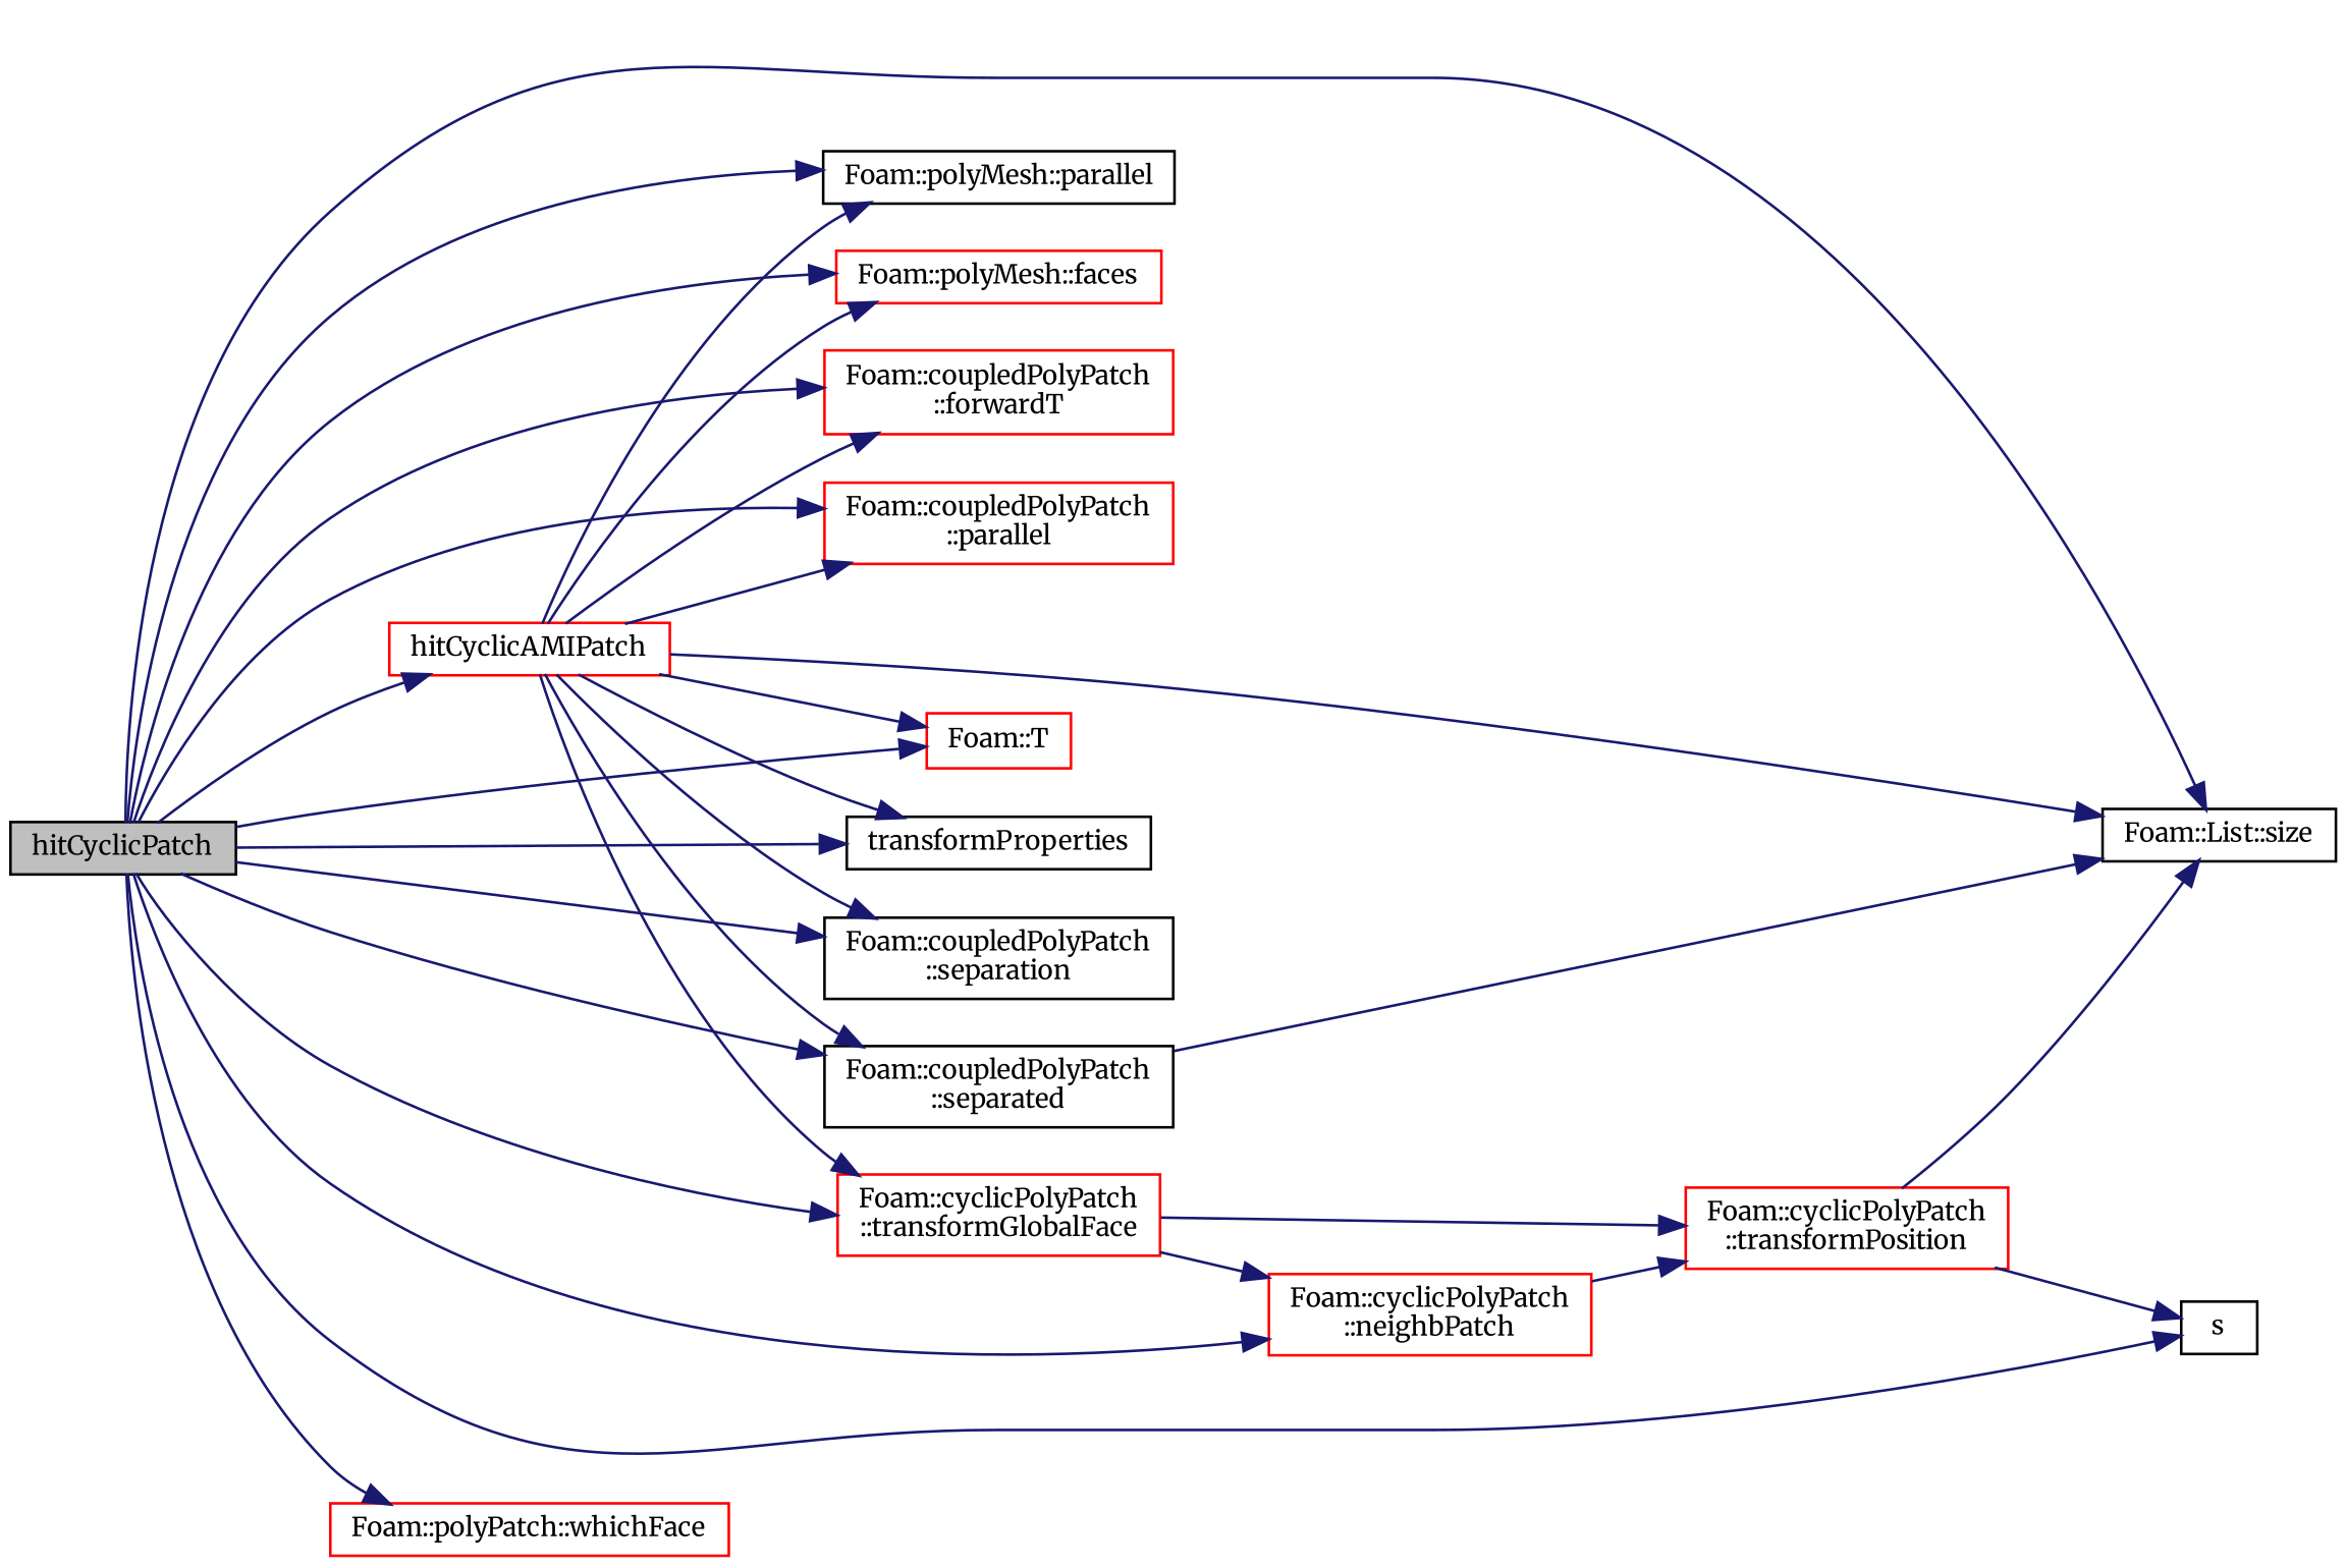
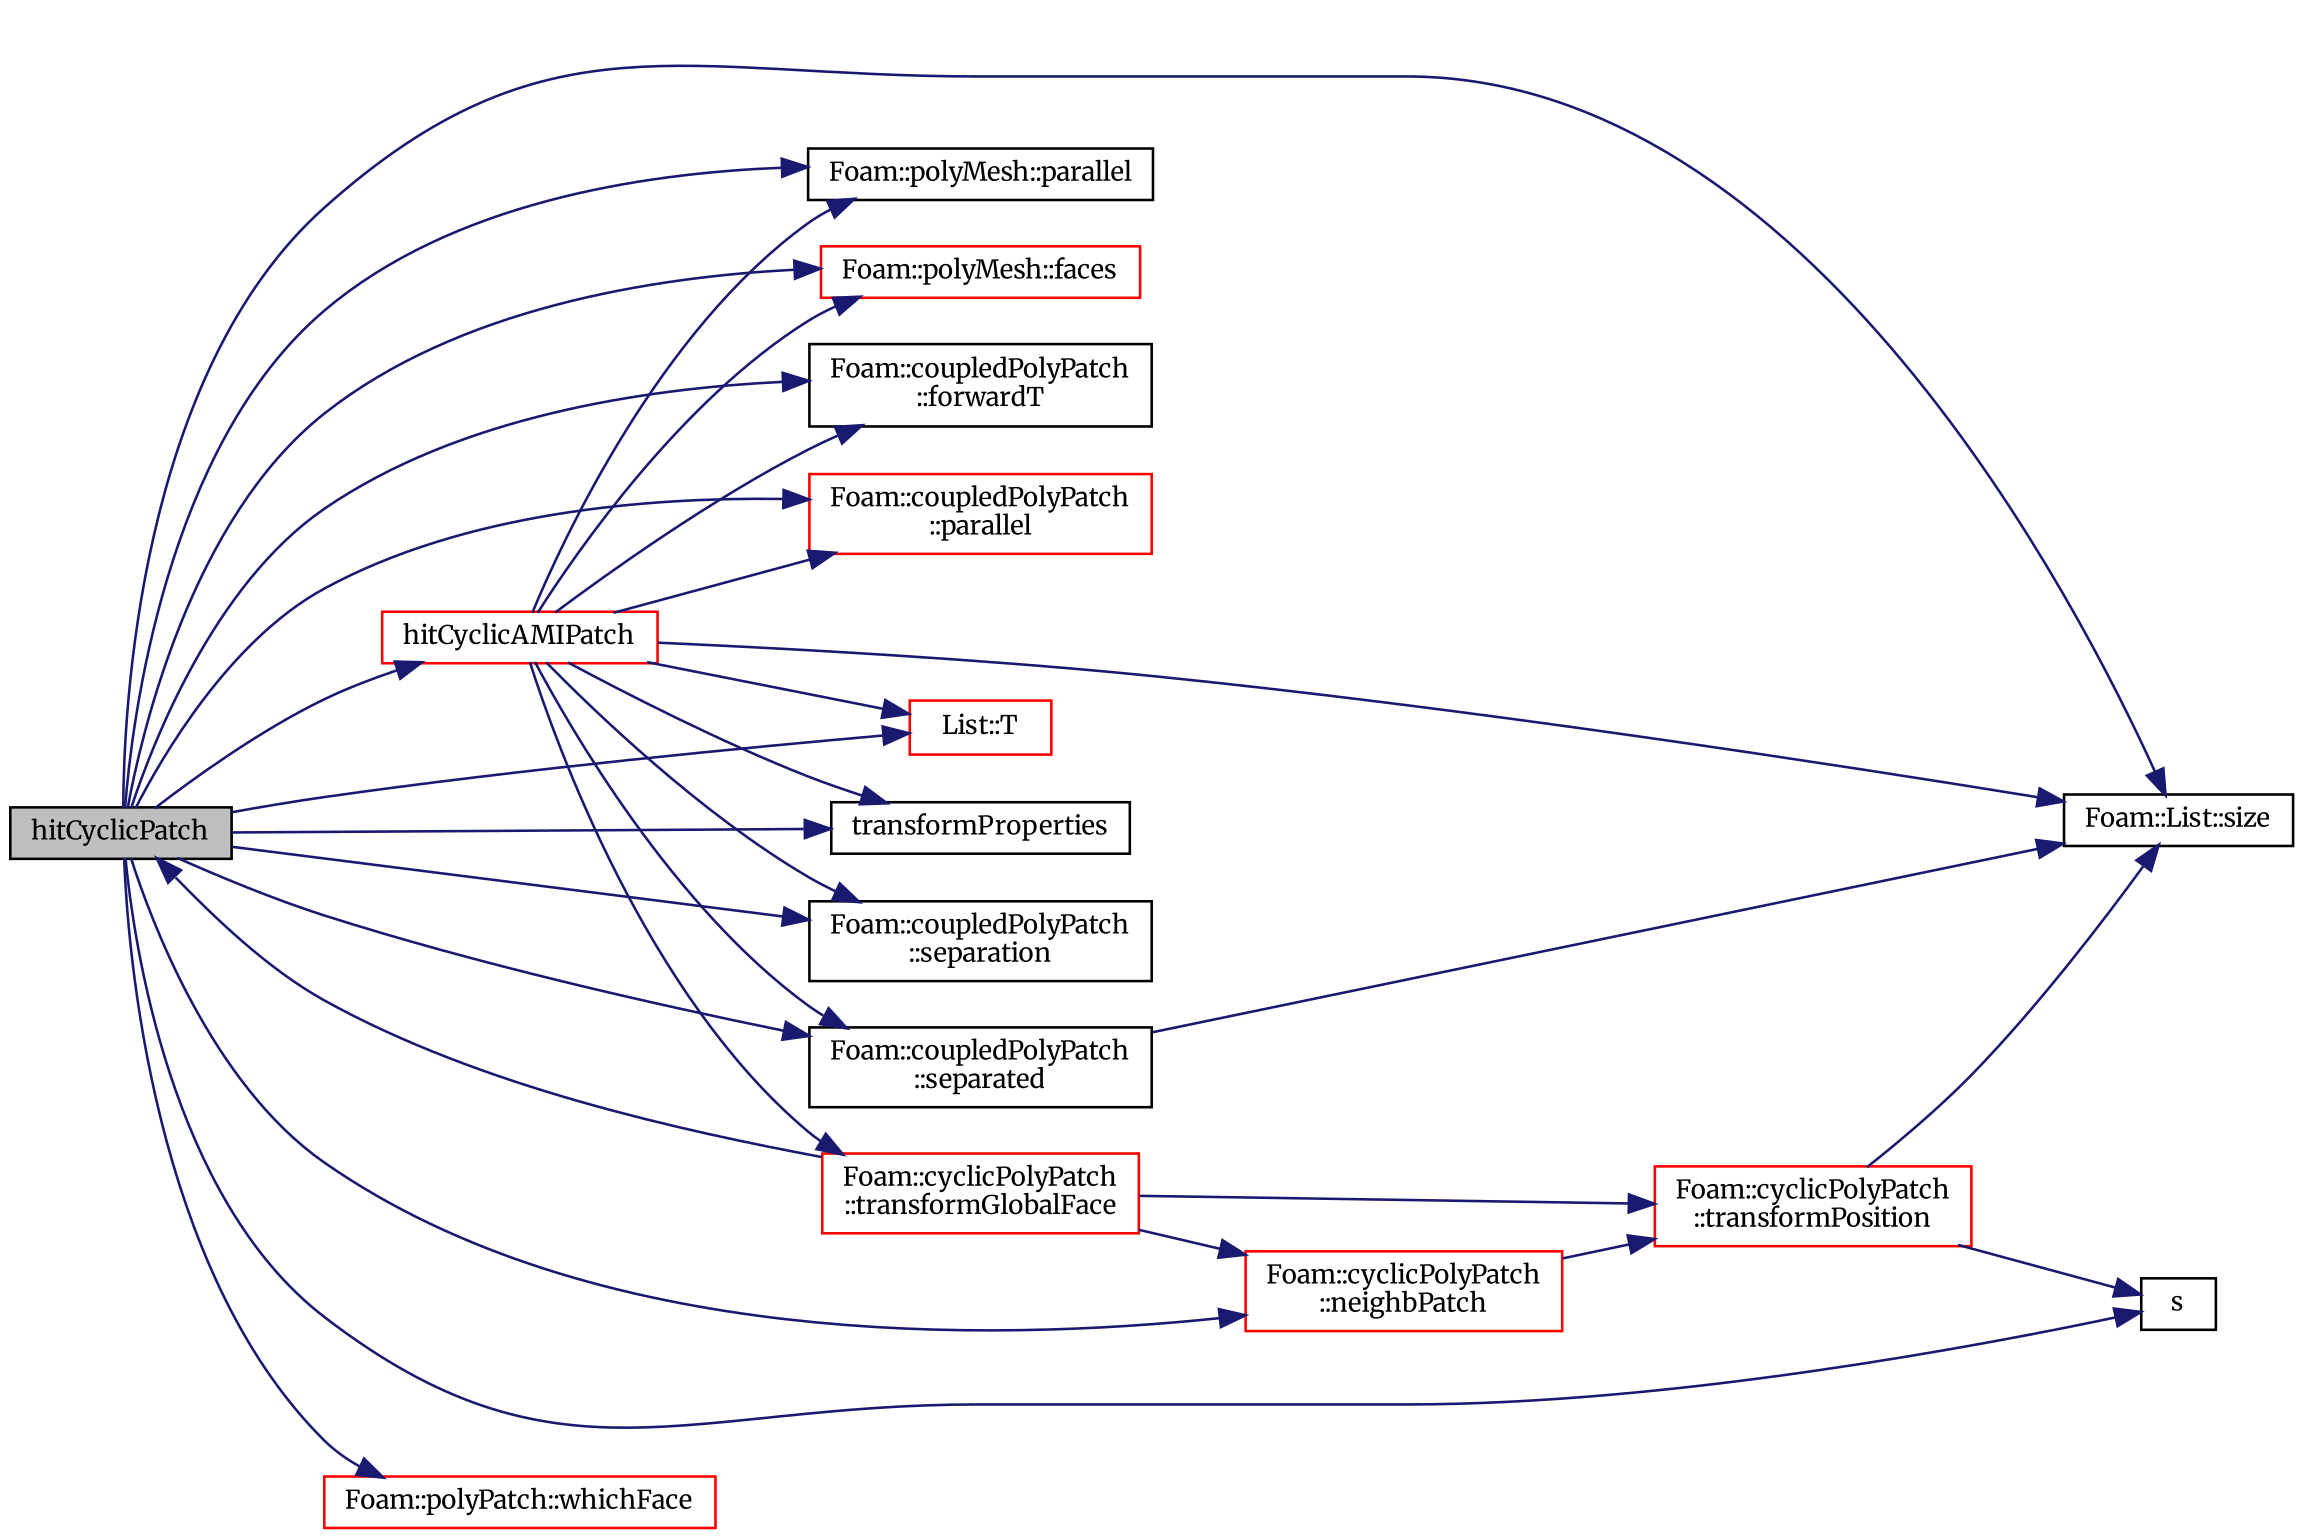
  digraph {
    fontname=Merriweather
    rankdir=LR
    node [color=black fontname=Merriweather fontsize=10 shape=record]
    edge [color=midnightblue fontname=Merriweather fontsize=10 labelfontname=FreeSans labelfontsize=10 style=solid]
    n1 [fillcolor=grey75 fontcolor=black height=0.2 label=hitCyclicPatch style=filled width=0.4]
    n2 [height=0.2 label="Foam::polyMesh::parallel" width=0.4]
    n3 [color=red height=0.2 label="Foam::polyMesh::faces" width=0.4]
-   n4 [color=red height=0.2 label="Foam::coupledPolyPatch\l::forwardT" width=0.4]
+   n4 [height=0.2 label="Foam::coupledPolyPatch\l::forwardT" width=0.4]
    n5 [color=red height=0.2 label=hitCyclicAMIPatch width=0.4]
    n6 [height=0.2 label="Foam::List::size" width=0.4]
    n7 [color=red height=0.2 label="Foam::coupledPolyPatch\l::parallel" width=0.4]
-   n8 [color=red height=0.2 label="Foam::T" width=0.4]
+   n8 [color=red height=0.2 label="List::T" width=0.4]
    n9 [height=0.2 label=transformProperties width=0.4]
    n10 [height=0.2 label="Foam::coupledPolyPatch\l::separated" width=0.4]
    n11 [height=0.2 label=s width=0.4]
    n12 [height=0.2 label="Foam::coupledPolyPatch\l::separation" width=0.4]
    n13 [color=red height=0.2 label="Foam::cyclicPolyPatch\l::neighbPatch" width=0.4]
    n14 [color=red height=0.2 label="Foam::cyclicPolyPatch\l::transformGlobalFace" width=0.4]
    n15 [color=red height=0.2 label="Foam::polyPatch::whichFace" width=0.4]
    n16 [color=red height=0.2 label="Foam::cyclicPolyPatch\l::transformPosition" width=0.4]
    n1 -> n2
    n1 -> n3
    n1 -> n4
    n1 -> n5
    n1 -> n6
    n1 -> n7
    n1 -> n8
    n1 -> n9
    n1 -> n10
    n1 -> n11
    n1 -> n12
    n1 -> n13
-   n1 -> n14
+   n14 -> n1
    n1 -> n15
    n5 -> n2
    n5 -> n3
    n5 -> n4
    n5 -> n6
    n5 -> n7
    n5 -> n8
    n5 -> n9
    n5 -> n10
    n5 -> n12
    n5 -> n14
    n10 -> n6
    n13 -> n16
    n14 -> n13
    n14 -> n16
    n16 -> n6
    n16 -> n11
  }
